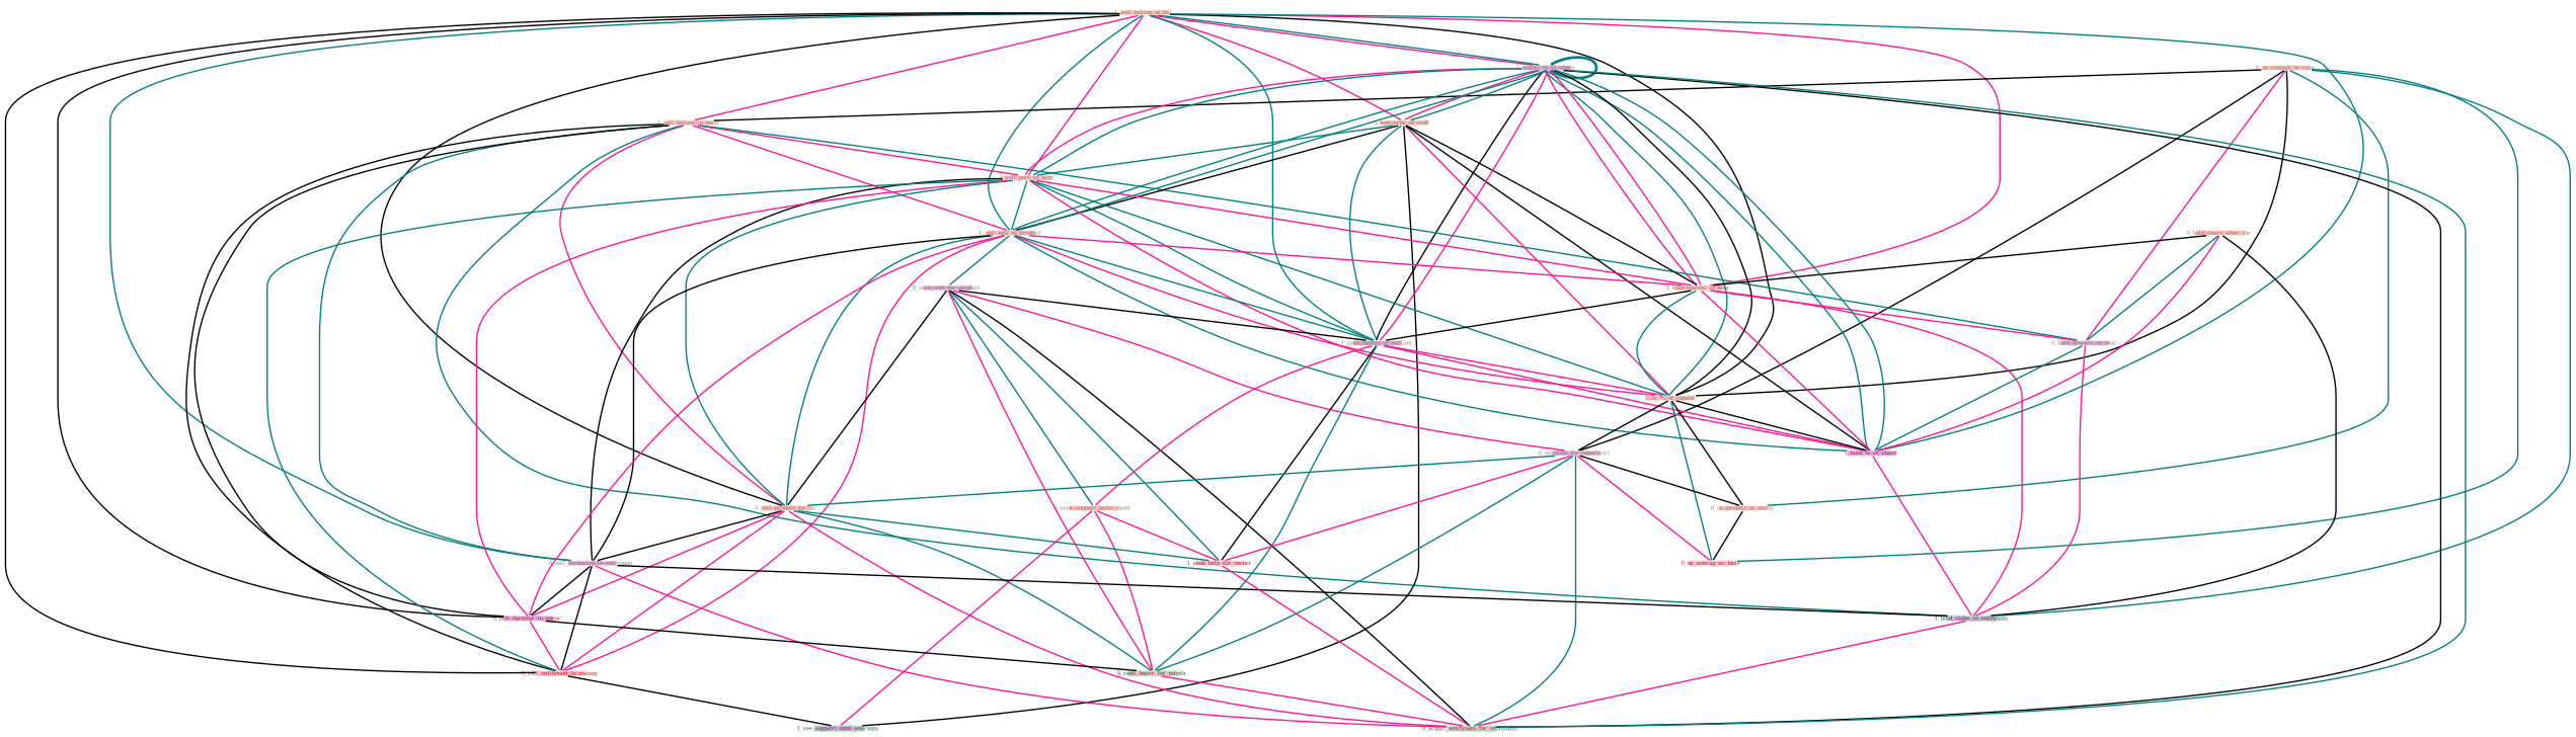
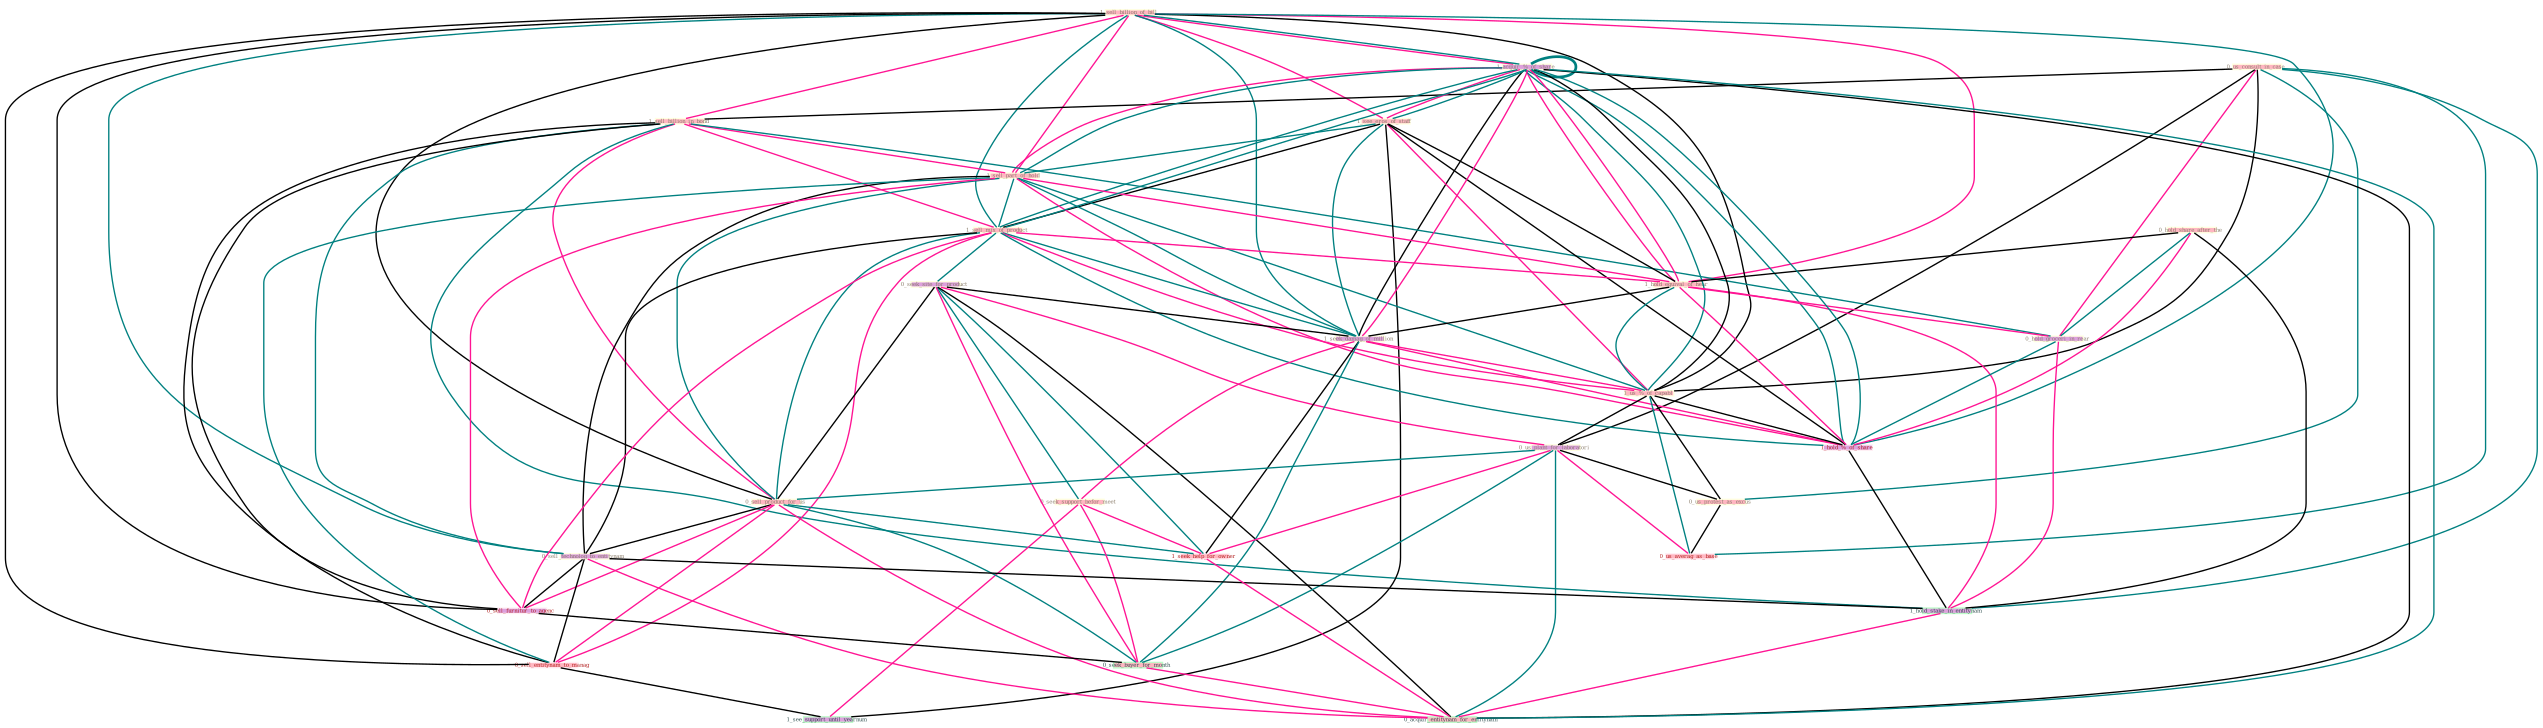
  graph {
    node [color="#ffffe0" fillcolor=lightpink fixedsize=true fontcolor="#8b7d6b" fontsize=4 shape=polygon style=filled]
    edge [color=deeppink w=1]
    "1_sell_billion_of_bill " [height=.06 width=.5]
    "0_us_consult_in_case " [height=.06 width=.5]
    "1_acquir_%_of_share " [fillcolor=plum height=.06 width=.5]
    "1_sell_billion_in_bond " [height=.06 width=.5]
    "1_see_eros_of_staff " [height=.06 width=.5]
    "1_sell_part_of_hold " [height=.06 width=.5]
    "1_sell_mix_of_product " [height=.06 width=.5]
    "0_seek_site_for_product " [fillcolor=plum height=.06 width=.5]
    "0_hold_share_after_the " [height=.06 width=.5]
    "1_hold_equival_of_hear " [height=.06 width=.5]
    "1_seek_damag_of_million " [fillcolor=plum height=.06 width=.5]
    "1_us_%_of_capabl " [height=.06 width=.5]
    "0_hold_groceri_in_rear " [fillcolor=plum height=.06 width=.5]
    "0_us_plant_for_laboratori " [fillcolor=plum height=.06 width=.5]
    "0_seek_support_befor_meet " [height=.06 width=.5]
    "0_us_protest_as_excus " [height=.06 width=.5]
    "0_sell_product_for_us " [height=.06 width=.5]
    "0_sell_technolog_to_entitynam " [fillcolor=plum height=.06 width=.5]
    "1_hold_%_of_share " [color="#fff0f5" fillcolor=plum fontcolor="#b22222" height=.06 width=.5]
    "1_seek_help_for_owner " [color="#fff0f5" fontcolor="#b22222" height=.06 width=.5]
    "0_sell_furnitur_to_agenc " [color="#fff0f5" fillcolor=plum fontcolor="#b22222" height=.06 width=.5]
    "0_us_averag_as_base " [color="#fff0f5" fontcolor="#b22222" height=.06 width=.5]
    "0_sell_entitynam_to_manag " [color="#fff0f5" fontcolor="#b22222" height=.06 width=.5]
    "1_hold_stake_in_entitynam " [color="#BDFCC9" fillcolor=plum fontcolor="#2f4f4f" height=.06 width=.5]
    "0_acquir_entitynam_for_entitynam " [color="#BDFCC9" fontcolor="#2f4f4f" height=.06 width=.5]
    "1_see_support_until_yearnum " [color="#BDFCC9" fillcolor=plum fontcolor="#2f4f4f" height=.06 width=.5]
    "0_seek_buyer_for_month " [color="#BDFCC9" fontcolor="#2f4f4f" height=.06 width=.5]
    subgraph sub_1 {
      "1_sell_billion_of_bill "
      "0_us_consult_in_case "
      "1_acquir_%_of_share "
      "1_sell_billion_in_bond "
      "1_see_eros_of_staff "
      "1_sell_part_of_hold "
      "1_sell_mix_of_product "
      "0_seek_site_for_product "
      "0_hold_share_after_the "
      "1_hold_equival_of_hear "
      "1_seek_damag_of_million "
      "1_us_%_of_capabl "
      "0_hold_groceri_in_rear "
      "0_us_plant_for_laboratori "
      "0_seek_support_befor_meet "
      "0_us_protest_as_excus "
      "0_sell_product_for_us "
      "0_sell_technolog_to_entitynam "
    }
    subgraph sub_2 {
      "1_acquir_%_of_share "
      "1_hold_%_of_share "
      "1_seek_help_for_owner "
      "0_sell_furnitur_to_agenc "
      "0_us_averag_as_base "
      "0_sell_entitynam_to_manag "
    }
    "1_sell_billion_of_bill " -- "1_acquir_%_of_share "
    "1_sell_billion_of_bill " -- "1_acquir_%_of_share " [color=teal]
    "1_sell_billion_of_bill " -- "1_sell_billion_in_bond " [w=2]
    "1_sell_billion_of_bill " -- "1_see_eros_of_staff "
    "1_sell_billion_of_bill " -- "1_sell_part_of_hold " [w=2]
    "1_sell_billion_of_bill " -- "1_sell_mix_of_product " [color=teal w=2]
    "1_sell_billion_of_bill " -- "1_hold_equival_of_hear "
    "1_sell_billion_of_bill " -- "1_seek_damag_of_million " [color=teal]
    "1_sell_billion_of_bill " -- "1_us_%_of_capabl " [color=black]
    "1_sell_billion_of_bill " -- "0_sell_product_for_us " [color=black]
    "1_sell_billion_of_bill " -- "0_sell_technolog_to_entitynam " [color=teal]
    "1_sell_billion_of_bill " -- "1_hold_%_of_share " [color=teal]
    "1_sell_billion_of_bill " -- "0_sell_furnitur_to_agenc " [color=black]
    "1_sell_billion_of_bill " -- "0_sell_entitynam_to_manag " [color=black]
    "0_us_consult_in_case " -- "1_sell_billion_in_bond " [color=black]
    "0_us_consult_in_case " -- "1_us_%_of_capabl " [color=black]
    "0_us_consult_in_case " -- "0_hold_groceri_in_rear "
    "0_us_consult_in_case " -- "0_us_plant_for_laboratori " [color=black]
    "0_us_consult_in_case " -- "0_us_protest_as_excus " [color=teal]
    "0_us_consult_in_case " -- "0_us_averag_as_base " [color=teal]
    "0_us_consult_in_case " -- "1_hold_stake_in_entitynam " [color=teal]
    "1_acquir_%_of_share " -- "1_acquir_%_of_share " [color=teal style=bold w=4]
    "1_acquir_%_of_share " -- "1_see_eros_of_staff "
    "1_acquir_%_of_share " -- "1_sell_part_of_hold "
    "1_acquir_%_of_share " -- "1_sell_mix_of_product " [color=teal]
    "1_acquir_%_of_share " -- "1_hold_equival_of_hear "
    "1_acquir_%_of_share " -- "1_seek_damag_of_million " [color=black]
    "1_acquir_%_of_share " -- "1_us_%_of_capabl " [color=teal w=2]
    "1_acquir_%_of_share " -- "1_hold_%_of_share " [color=teal w=3]
    "1_acquir_%_of_share " -- "0_acquir_entitynam_for_entitynam " [color=black]
    "1_acquir_%_of_share " -- "0_acquir_entitynam_for_entitynam " [color=teal]
    "1_sell_billion_in_bond " -- "1_sell_part_of_hold "
    "1_sell_billion_in_bond " -- "1_sell_mix_of_product "
    "1_sell_billion_in_bond " -- "0_hold_groceri_in_rear " [color=teal]
    "1_sell_billion_in_bond " -- "0_sell_product_for_us "
    "1_sell_billion_in_bond " -- "0_sell_technolog_to_entitynam " [color=teal]
    "1_sell_billion_in_bond " -- "0_sell_furnitur_to_agenc " [color=black]
    "1_sell_billion_in_bond " -- "0_sell_entitynam_to_manag " [color=black]
    "1_sell_billion_in_bond " -- "1_hold_stake_in_entitynam " [color=teal]
    "1_see_eros_of_staff " -- "1_acquir_%_of_share " [color=teal]
    "1_see_eros_of_staff " -- "1_sell_part_of_hold " [color=teal]
    "1_see_eros_of_staff " -- "1_sell_mix_of_product " [color=black]
    "1_see_eros_of_staff " -- "1_hold_equival_of_hear " [color=black]
    "1_see_eros_of_staff " -- "1_seek_damag_of_million " [color=teal]
    "1_see_eros_of_staff " -- "1_us_%_of_capabl "
    "1_see_eros_of_staff " -- "1_hold_%_of_share " [color=black]
    "1_see_eros_of_staff " -- "1_see_support_until_yearnum " [color=black]
    "1_sell_part_of_hold " -- "1_acquir_%_of_share " [color=teal]
    "1_sell_part_of_hold " -- "1_sell_mix_of_product " [color=teal w=2]
    "1_sell_part_of_hold " -- "1_hold_equival_of_hear "
    "1_sell_part_of_hold " -- "1_seek_damag_of_million " [color=teal]
    "1_sell_part_of_hold " -- "1_us_%_of_capabl " [color=teal]
    "1_sell_part_of_hold " -- "0_sell_product_for_us " [color=teal]
    "1_sell_part_of_hold " -- "0_sell_technolog_to_entitynam " [color=black]
    "1_sell_part_of_hold " -- "1_hold_%_of_share "
    "1_sell_part_of_hold " -- "0_sell_furnitur_to_agenc "
    "1_sell_part_of_hold " -- "0_sell_entitynam_to_manag " [color=teal]
    "1_sell_mix_of_product " -- "1_acquir_%_of_share " [color=teal]
    "1_sell_mix_of_product " -- "0_seek_site_for_product " [color=teal]
    "1_sell_mix_of_product " -- "1_hold_equival_of_hear "
    "1_sell_mix_of_product " -- "1_seek_damag_of_million " [color=teal]
    "1_sell_mix_of_product " -- "1_us_%_of_capabl "
    "1_sell_mix_of_product " -- "0_sell_product_for_us " [color=teal]
    "1_sell_mix_of_product " -- "0_sell_technolog_to_entitynam " [color=black]
    "1_sell_mix_of_product " -- "1_hold_%_of_share " [color=teal]
    "1_sell_mix_of_product " -- "0_sell_furnitur_to_agenc "
    "1_sell_mix_of_product " -- "0_sell_entitynam_to_manag "
    "0_seek_site_for_product " -- "1_seek_damag_of_million " [color=black]
    "0_seek_site_for_product " -- "0_us_plant_for_laboratori "
    "0_seek_site_for_product " -- "0_seek_support_befor_meet " [color=teal]
    "0_seek_site_for_product " -- "0_sell_product_for_us " [color=black]
    "0_seek_site_for_product " -- "1_seek_help_for_owner " [color=teal w=2]
    "0_seek_site_for_product " -- "0_acquir_entitynam_for_entitynam " [color=black]
    "0_seek_site_for_product " -- "0_seek_buyer_for_month " [w=2]
    "0_hold_share_after_the " -- "1_hold_equival_of_hear " [color=black]
    "0_hold_share_after_the " -- "0_hold_groceri_in_rear " [color=teal]
    "0_hold_share_after_the " -- "1_hold_%_of_share "
    "0_hold_share_after_the " -- "1_hold_stake_in_entitynam " [color=black]
    "1_hold_equival_of_hear " -- "1_acquir_%_of_share "
    "1_hold_equival_of_hear " -- "1_seek_damag_of_million " [color=black]
    "1_hold_equival_of_hear " -- "1_us_%_of_capabl " [color=teal]
    "1_hold_equival_of_hear " -- "0_hold_groceri_in_rear "
    "1_hold_equival_of_hear " -- "1_hold_%_of_share " [w=2]
    "1_hold_equival_of_hear " -- "1_hold_stake_in_entitynam "
    "1_seek_damag_of_million " -- "1_acquir_%_of_share "
    "1_seek_damag_of_million " -- "1_us_%_of_capabl "
    "1_seek_damag_of_million " -- "0_seek_support_befor_meet "
    "1_seek_damag_of_million " -- "1_hold_%_of_share "
    "1_seek_damag_of_million " -- "1_seek_help_for_owner " [color=black]
    "1_seek_damag_of_million " -- "0_seek_buyer_for_month " [color=teal]
    "1_us_%_of_capabl " -- "1_acquir_%_of_share " [color=black w=2]
    "1_us_%_of_capabl " -- "0_us_plant_for_laboratori " [color=black]
    "1_us_%_of_capabl " -- "0_us_protest_as_excus " [color=black]
    "1_us_%_of_capabl " -- "1_hold_%_of_share " [color=black w=2]
    "1_us_%_of_capabl " -- "0_us_averag_as_base " [color=teal]
    "0_hold_groceri_in_rear " -- "1_hold_%_of_share " [color=teal]
    "0_hold_groceri_in_rear " -- "1_hold_stake_in_entitynam " [w=2]
    "0_us_plant_for_laboratori " -- "0_us_protest_as_excus " [color=black]
    "0_us_plant_for_laboratori " -- "0_sell_product_for_us " [color=teal]
    "0_us_plant_for_laboratori " -- "1_seek_help_for_owner "
    "0_us_plant_for_laboratori " -- "0_us_averag_as_base "
    "0_us_plant_for_laboratori " -- "0_acquir_entitynam_for_entitynam " [color=teal]
    "0_us_plant_for_laboratori " -- "0_seek_buyer_for_month " [color=teal]
    "0_seek_support_befor_meet " -- "1_seek_help_for_owner "
    "0_seek_support_befor_meet " -- "1_see_support_until_yearnum "
    "0_seek_support_befor_meet " -- "0_seek_buyer_for_month "
    "0_us_protest_as_excus " -- "0_us_averag_as_base " [color=black w=2]
    "0_sell_product_for_us " -- "0_sell_technolog_to_entitynam " [color=black]
    "0_sell_product_for_us " -- "1_seek_help_for_owner " [color=teal]
    "0_sell_product_for_us " -- "0_sell_furnitur_to_agenc "
    "0_sell_product_for_us " -- "0_sell_entitynam_to_manag "
    "0_sell_product_for_us " -- "0_acquir_entitynam_for_entitynam "
    "0_sell_product_for_us " -- "0_seek_buyer_for_month " [color=teal]
    "0_sell_technolog_to_entitynam " -- "0_sell_furnitur_to_agenc " [color=black w=2]
    "0_sell_technolog_to_entitynam " -- "0_sell_entitynam_to_manag " [color=black w=2]
    "0_sell_technolog_to_entitynam " -- "1_hold_stake_in_entitynam " [color=black]
    "0_sell_technolog_to_entitynam " -- "0_acquir_entitynam_for_entitynam "
    "1_hold_%_of_share " -- "1_acquir_%_of_share " [color=teal w=3]
-   "1_hold_%_of_share " -- "1_hold_stake_in_entitynam "
+   "1_hold_%_of_share " -- "1_hold_stake_in_entitynam " [color=black]
    "1_seek_help_for_owner " -- "0_acquir_entitynam_for_entitynam "
-   "0_sell_furnitur_to_agenc " -- "0_sell_entitynam_to_manag " [w=2]
    "0_sell_furnitur_to_agenc " -- "0_seek_buyer_for_month " [color=black w=2]
    "0_sell_entitynam_to_manag " -- "1_see_support_until_yearnum " [color=black]
    "1_hold_stake_in_entitynam " -- "0_acquir_entitynam_for_entitynam "
    "0_seek_buyer_for_month " -- "0_acquir_entitynam_for_entitynam "
  }
